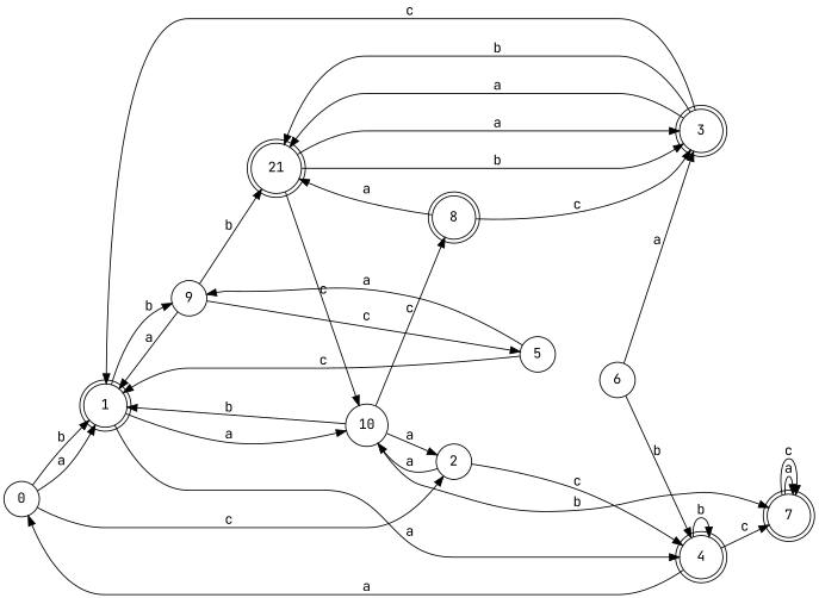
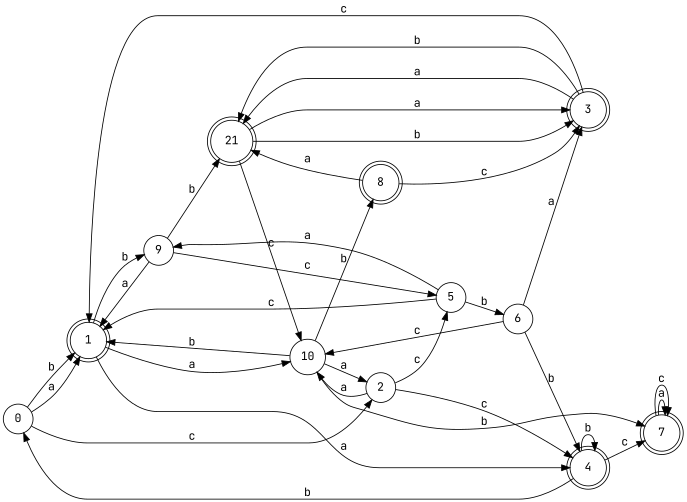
  digraph {
    fontname="JetBrains Mono"
    rankdir=LR
    node [color=black fillcolor=white fontname="JetBrains Mono" shape=circle style=filled]
    edge [fontname="JetBrains Mono"]
    n1 [label=0]
    n2 [label=1 shape=doublecircle style="rounded,filled"]
    n3 [label=2]
    n4 [label=4 shape=doublecircle style="rounded,filled"]
    n5 [label=9]
    n6 [label=10]
    n7 [label=5]
    n8 [label=7 shape=doublecircle style="rounded,filled"]
    n9 [label=21 shape=doublecircle style="rounded,filled"]
    n10 [label=8 shape=doublecircle style="rounded,filled"]
    n11 [label=6]
    n12 [label=3 shape=doublecircle style="rounded,filled"]
    n1 -> n2 [label=a]
    n1 -> n2 [label=b]
    n1 -> n3 [label=c]
    n2 -> n4 [label=a]
    n2 -> n5 [label=b]
    n2 -> n6 [label=a]
    n3 -> n4 [label=c]
    n3 -> n6 [label=a]
-   n4 -> n1 [label=a]
+   n3 -> n7 [label=c]
+   n4 -> n1 [label=b]
    n4 -> n4 [label=b]
    n4 -> n8 [label=c]
    n5 -> n2 [label=a]
    n5 -> n7 [label=c]
    n5 -> n9 [label=b]
    n6 -> n2 [label=b]
    n6 -> n3 [label=a]
    n6 -> n8 [label=b]
-   n6 -> n10 [label=c]
+   n6 -> n10 [label=b]
    n7 -> n2 [label=c]
    n7 -> n5 [label=a]
+   n7 -> n11 [label=b]
    n8 -> n8 [label=a]
    n8 -> n8 [label=c]
    n9 -> n6 [label=c]
    n9 -> n12 [label=a]
    n9 -> n12 [label=b]
    n10 -> n9 [label=a]
    n10 -> n12 [label=c]
    n11 -> n4 [label=b]
+   n11 -> n6 [label=c]
    n11 -> n12 [label=a]
    n12 -> n2 [label=c]
    n12 -> n9 [label=a]
    n12 -> n9 [label=b]
  }
